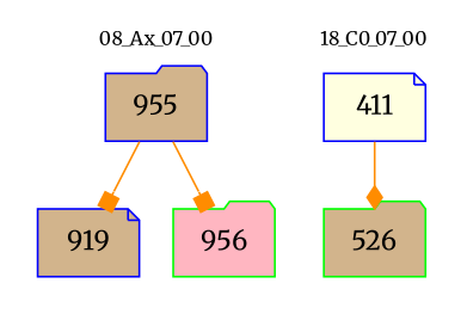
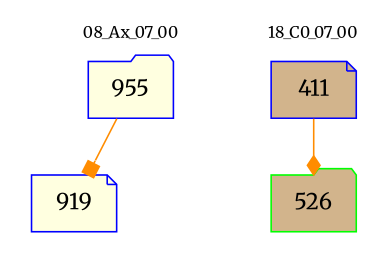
  digraph {
    fontname=Merriweather
    node [color=blue fillcolor=lightyellow fontname=Merriweather shape=folder style=filled]
    edge [arrowhead=box color=darkorange fontname=Merriweather]
-   n1 [fillcolor=tan label=955]
-   n2 [fillcolor=tan label=919 shape=note]
-   n3 [color=green fillcolor=lightpink label=956]
-   n4 [label=411 shape=note]
+   n1 [label=955]
+   n2 [label=919 shape=note]
+   n4 [fillcolor=tan label=411 shape=note]
    n5 [color=green fillcolor=tan label=526]
    subgraph cluster_1 {
      color=white
      fontsize=10
      label="08_Ax_07_00"
      n1
      n2
-     n3
    }
    subgraph cluster_2 {
      color=white
      fontsize=10
      label="18_C0_07_00"
      n4
      n5
    }
    n1 -> n2
-   n1 -> n3
    n4 -> n5 [arrowhead=diamond]
  }
